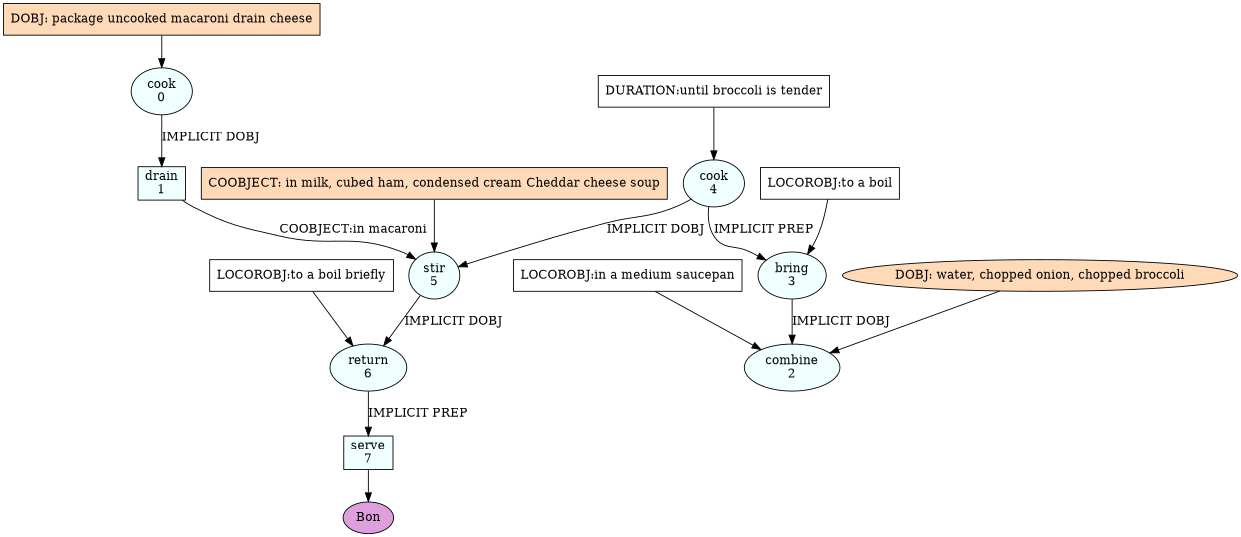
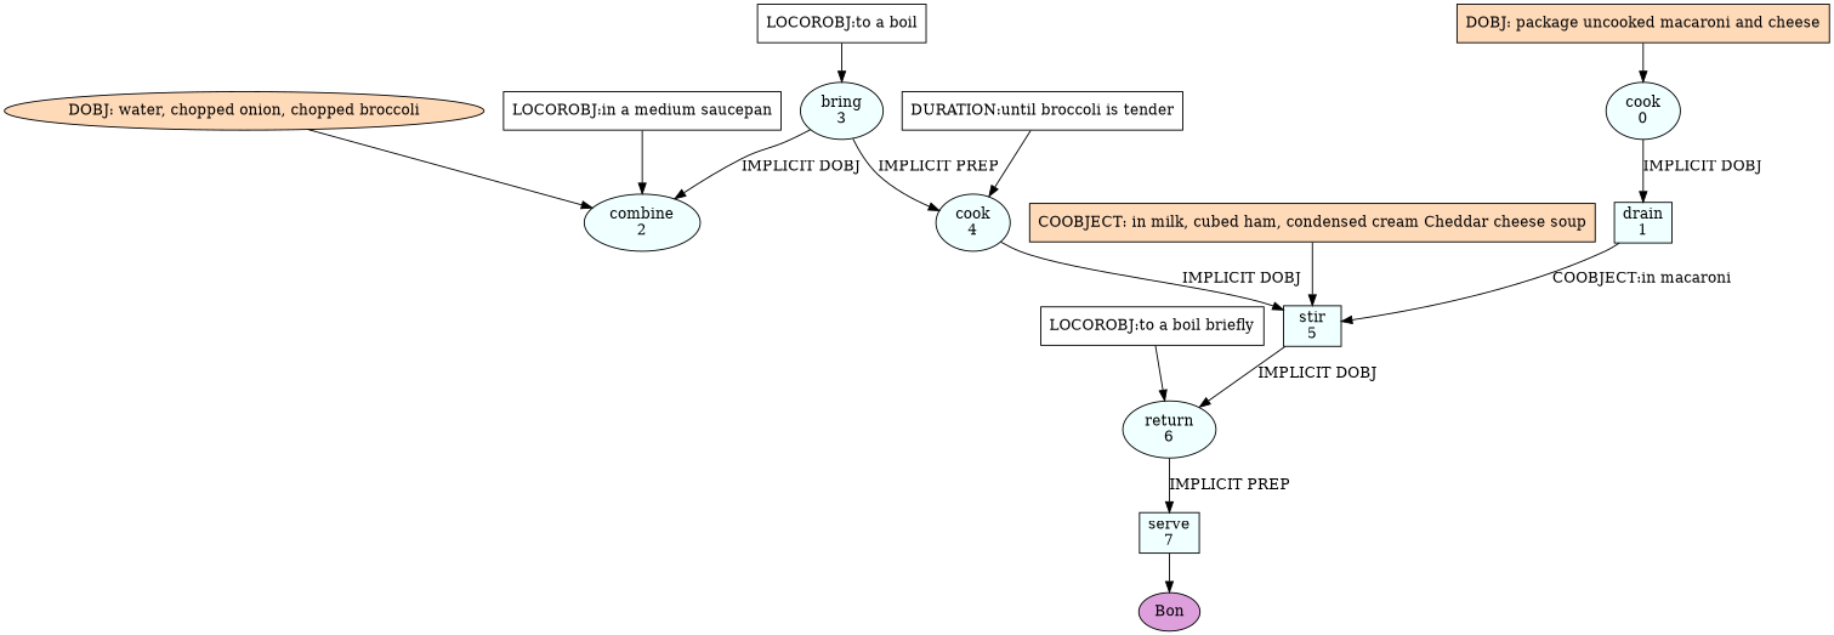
  digraph {
    node [fillcolor=azure shape=box style=filled]
    n1 [label="cook\n0" shape=oval]
    n2 [label="drain\n1"]
-   n3 [label="stir\n5" shape=oval]
+   n3 [label="stir\n5"]
    n4 [label="return\n6" shape=oval]
    n5 [label="combine\n2" shape=oval]
    n6 [label="bring\n3" shape=oval]
    n7 [label="cook\n4" shape=oval]
    n8 [label="serve\n7"]
    n9 [fillcolor=plum label=Bon shape=oval]
-   n10 [fillcolor=peachpuff label="DOBJ: package uncooked macaroni drain cheese"]
+   n10 [fillcolor=peachpuff label="DOBJ: package uncooked macaroni and cheese"]
    n11 [fillcolor=peachpuff label="DOBJ: water, chopped onion, chopped broccoli" shape=ellipse]
    n12 [fillcolor=white label="LOCOROBJ:in a medium saucepan"]
    n13 [fillcolor=white label="LOCOROBJ:to a boil"]
    n14 [fillcolor=white label="DURATION:until broccoli is tender"]
    n15 [fillcolor=peachpuff label="COOBJECT: in milk, cubed ham, condensed cream Cheddar cheese soup"]
    n16 [fillcolor=white label="LOCOROBJ:to a boil briefly"]
    n1 -> n2 [label="IMPLICIT DOBJ"]
    n2 -> n3 [label="COOBJECT:in macaroni "]
    n3 -> n4 [label="IMPLICIT DOBJ"]
    n4 -> n8 [label="IMPLICIT PREP"]
    n6 -> n5 [label="IMPLICIT DOBJ"]
-   n7 -> n6 [label="IMPLICIT PREP"]
+   n6 -> n7 [label="IMPLICIT PREP"]
    n7 -> n3 [label="IMPLICIT DOBJ"]
    n8 -> n9
    n10 -> n1
    n11 -> n5
    n12 -> n5
    n13 -> n6
    n14 -> n7
    n15 -> n3
    n16 -> n4
  }
